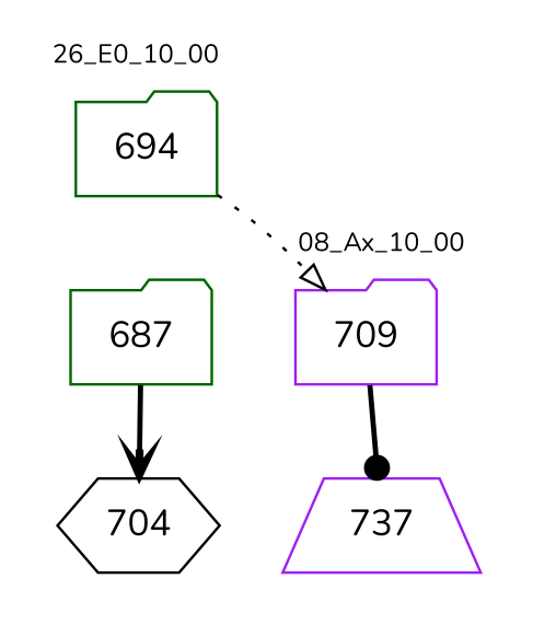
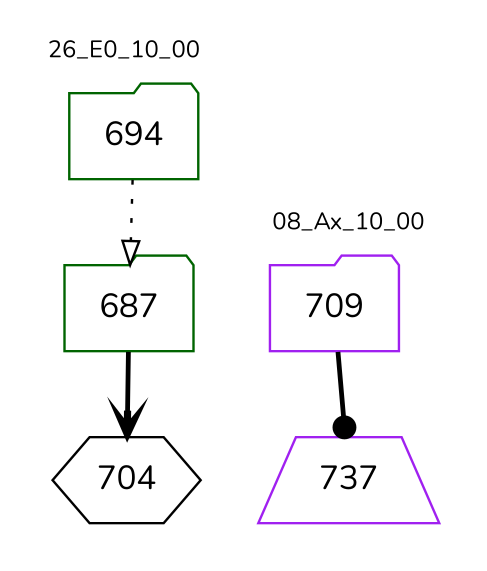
  digraph {
    fontname=Nunito
    node [color=purple fontname=Nunito shape=folder]
    edge [color=black fontname=Nunito style=bold]
    n1 [label=709]
    n2 [label=737 shape=trapezium]
    n3 [color=darkgreen label=694]
    n4 [color=darkgreen label=687]
    n5 [color=black label=704 shape=hexagon]
    subgraph cluster_1 {
      color=white
      fontsize=10
      label="08_Ax_10_00"
      n1
      n2
    }
    subgraph cluster_2 {
      color=white
      fontsize=10
      label="26_E0_10_00"
      n3
      n4
      n5
    }
    n1 -> n2 [arrowhead=dot]
-   n3 -> n1 [arrowhead=onormal style=dotted]
+   n3 -> n4 [arrowhead=onormal style=dotted]
    n4 -> n5 [arrowhead=vee]
  }
